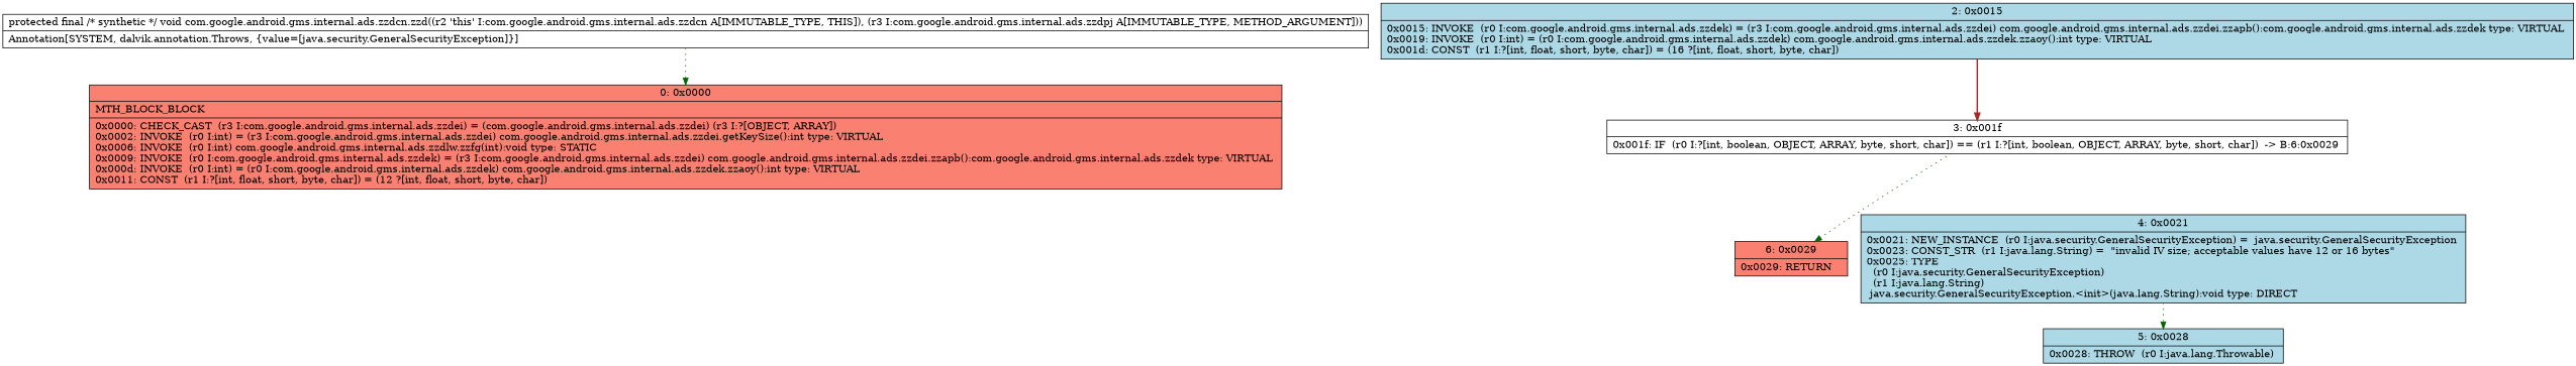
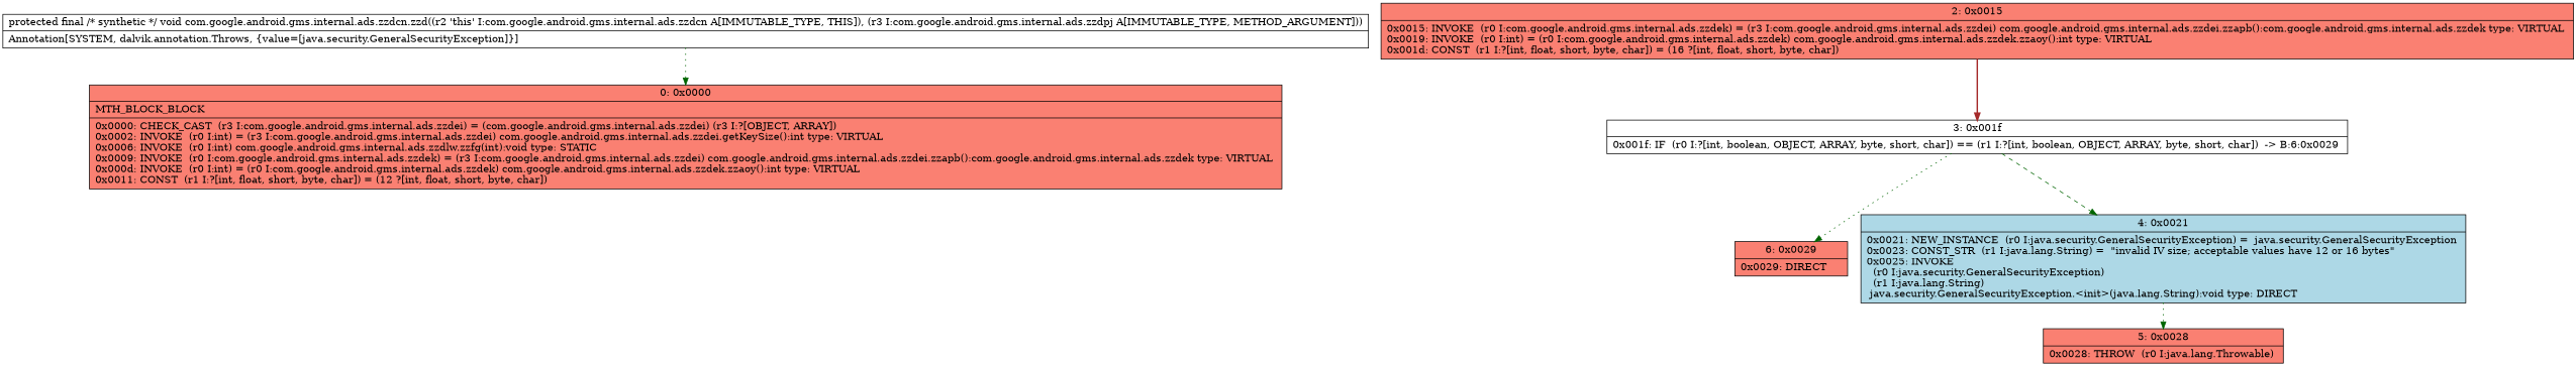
  digraph {
    node [fillcolor=salmon shape=record style=filled]
    edge [color=darkgreen style=dotted]
    n1 [label="{0\:\ 0x0000|MTH_BLOCK_BLOCK\l|0x0000: CHECK_CAST  (r3 I:com.google.android.gms.internal.ads.zzdei) = (com.google.android.gms.internal.ads.zzdei) (r3 I:?[OBJECT, ARRAY]) \l0x0002: INVOKE  (r0 I:int) = (r3 I:com.google.android.gms.internal.ads.zzdei) com.google.android.gms.internal.ads.zzdei.getKeySize():int type: VIRTUAL \l0x0006: INVOKE  (r0 I:int) com.google.android.gms.internal.ads.zzdlw.zzfg(int):void type: STATIC \l0x0009: INVOKE  (r0 I:com.google.android.gms.internal.ads.zzdek) = (r3 I:com.google.android.gms.internal.ads.zzdei) com.google.android.gms.internal.ads.zzdei.zzapb():com.google.android.gms.internal.ads.zzdek type: VIRTUAL \l0x000d: INVOKE  (r0 I:int) = (r0 I:com.google.android.gms.internal.ads.zzdek) com.google.android.gms.internal.ads.zzdek.zzaoy():int type: VIRTUAL \l0x0011: CONST  (r1 I:?[int, float, short, byte, char]) = (12 ?[int, float, short, byte, char]) \l}"]
-   n2 [fillcolor=lightblue label="{2\:\ 0x0015|0x0015: INVOKE  (r0 I:com.google.android.gms.internal.ads.zzdek) = (r3 I:com.google.android.gms.internal.ads.zzdei) com.google.android.gms.internal.ads.zzdei.zzapb():com.google.android.gms.internal.ads.zzdek type: VIRTUAL \l0x0019: INVOKE  (r0 I:int) = (r0 I:com.google.android.gms.internal.ads.zzdek) com.google.android.gms.internal.ads.zzdek.zzaoy():int type: VIRTUAL \l0x001d: CONST  (r1 I:?[int, float, short, byte, char]) = (16 ?[int, float, short, byte, char]) \l}"]
+   n2 [label="{2\:\ 0x0015|0x0015: INVOKE  (r0 I:com.google.android.gms.internal.ads.zzdek) = (r3 I:com.google.android.gms.internal.ads.zzdei) com.google.android.gms.internal.ads.zzdei.zzapb():com.google.android.gms.internal.ads.zzdek type: VIRTUAL \l0x0019: INVOKE  (r0 I:int) = (r0 I:com.google.android.gms.internal.ads.zzdek) com.google.android.gms.internal.ads.zzdek.zzaoy():int type: VIRTUAL \l0x001d: CONST  (r1 I:?[int, float, short, byte, char]) = (16 ?[int, float, short, byte, char]) \l}"]
    n3 [fillcolor=white label="{3\:\ 0x001f|0x001f: IF  (r0 I:?[int, boolean, OBJECT, ARRAY, byte, short, char]) == (r1 I:?[int, boolean, OBJECT, ARRAY, byte, short, char])  \-\> B:6:0x0029 \l}"]
-   n4 [label="{6\:\ 0x0029|0x0029: RETURN   \l}"]
-   n5 [fillcolor=lightblue label="{4\:\ 0x0021|0x0021: NEW_INSTANCE  (r0 I:java.security.GeneralSecurityException) =  java.security.GeneralSecurityException \l0x0023: CONST_STR  (r1 I:java.lang.String) =  \"invalid IV size; acceptable values have 12 or 16 bytes\" \l0x0025: TYPE  \l  (r0 I:java.security.GeneralSecurityException)\l  (r1 I:java.lang.String)\l java.security.GeneralSecurityException.\<init\>(java.lang.String):void type: DIRECT \l}"]
-   n6 [fillcolor=lightblue label="{5\:\ 0x0028|0x0028: THROW  (r0 I:java.lang.Throwable) \l}"]
+   n4 [label="{6\:\ 0x0029|0x0029: DIRECT   \l}"]
+   n5 [fillcolor=lightblue label="{4\:\ 0x0021|0x0021: NEW_INSTANCE  (r0 I:java.security.GeneralSecurityException) =  java.security.GeneralSecurityException \l0x0023: CONST_STR  (r1 I:java.lang.String) =  \"invalid IV size; acceptable values have 12 or 16 bytes\" \l0x0025: INVOKE  \l  (r0 I:java.security.GeneralSecurityException)\l  (r1 I:java.lang.String)\l java.security.GeneralSecurityException.\<init\>(java.lang.String):void type: DIRECT \l}"]
+   n6 [label="{5\:\ 0x0028|0x0028: THROW  (r0 I:java.lang.Throwable) \l}"]
    n7 [fillcolor=white label="{protected final \/* synthetic *\/ void com.google.android.gms.internal.ads.zzdcn.zzd((r2 'this' I:com.google.android.gms.internal.ads.zzdcn A[IMMUTABLE_TYPE, THIS]), (r3 I:com.google.android.gms.internal.ads.zzdpj A[IMMUTABLE_TYPE, METHOD_ARGUMENT]))  | Annotation[SYSTEM, dalvik.annotation.Throws, \{value=[java.security.GeneralSecurityException]\}]\l}"]
    n2 -> n3 [color=brown style=bold]
    n3 -> n4
+   n3 -> n5 [style=dashed]
    n5 -> n6
    n7 -> n1
  }
